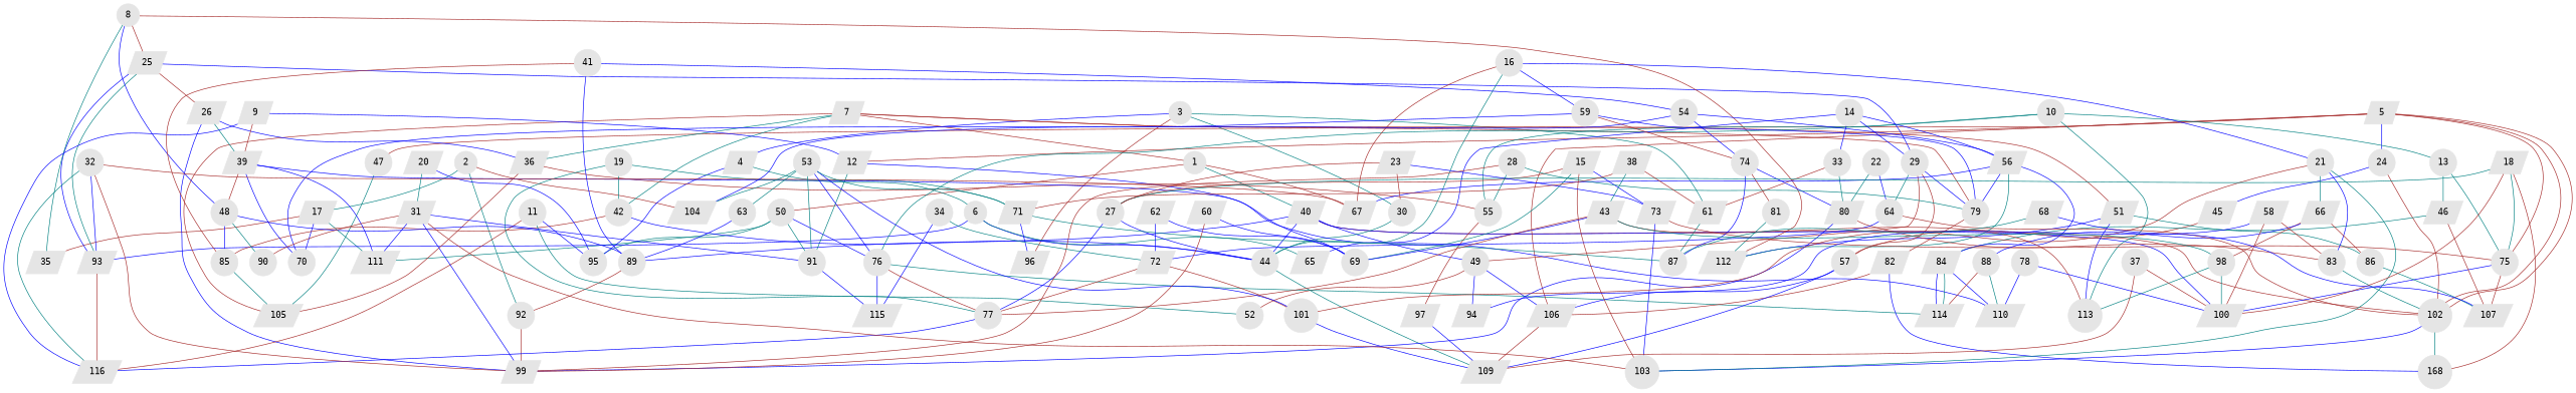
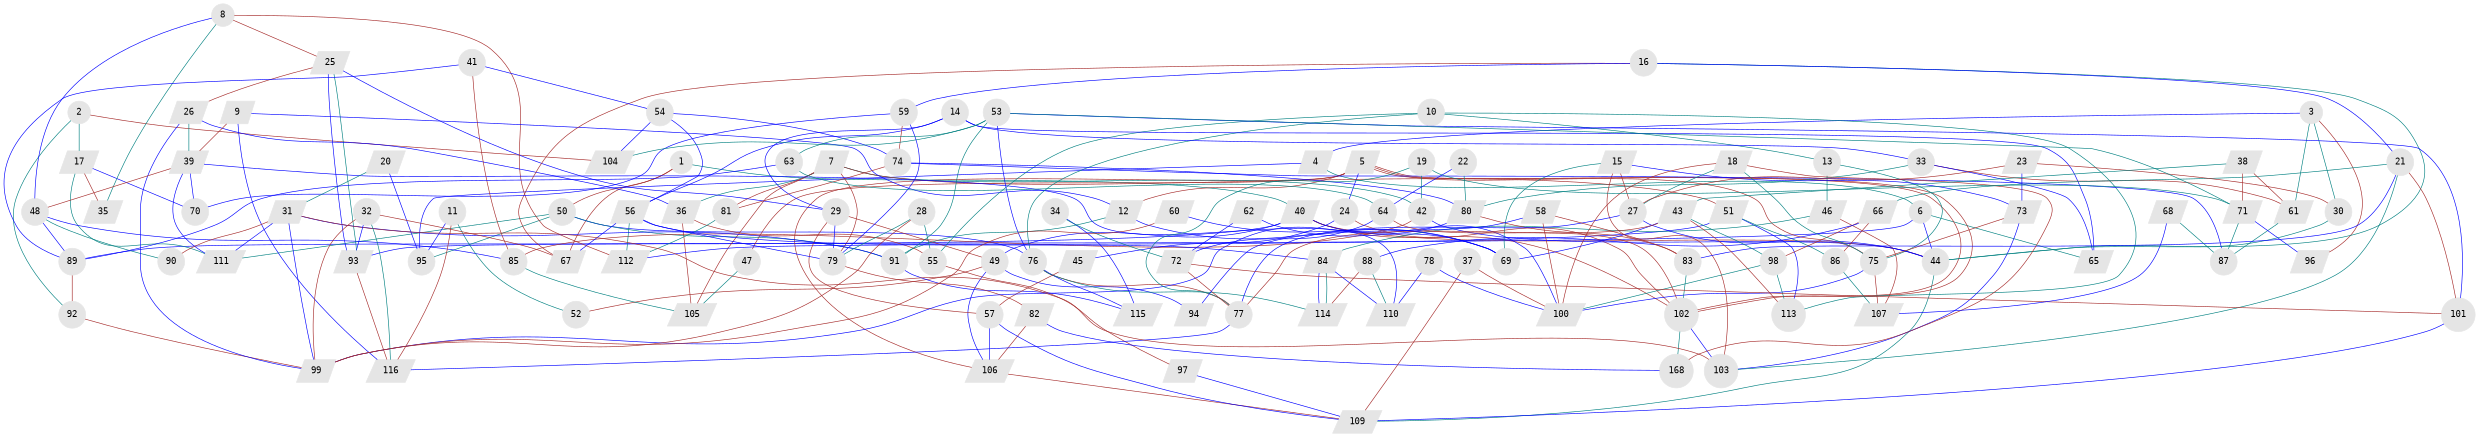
  graph {
    fontname="DejaVu Sans Mono"
    node [color=gray90 fontname="DejaVu Sans Mono" shape=circle style=filled]
    edge [color=blue fontname="DejaVu Sans Mono"]
    40 [shape=parallelogram]
    1
    50
    67 [shape=parallelogram]
    89
    102
    44
    100 [shape=parallelogram]
    49
    95
    76
    91
    111 [shape=parallelogram]
    17 [shape=parallelogram]
    2
    104 [shape=parallelogram]
    92
    35 [shape=parallelogram]
    70
    4 [shape=parallelogram]
    3
    30
    61 [shape=parallelogram]
    96 [shape=parallelogram]
    6
    87
    65 [shape=parallelogram]
    93 [shape=parallelogram]
    5 [shape=parallelogram]
    12 [shape=parallelogram]
    24
    47
    75
    106 [shape=parallelogram]
    69
    45 [shape=parallelogram]
    105 [shape=parallelogram]
    107 [shape=parallelogram]
    103
    n40 [label=168]
    109 [shape=parallelogram]
    116 [shape=parallelogram]
    7 [shape=parallelogram]
    36 [shape=parallelogram]
    42
    51 [shape=parallelogram]
    79
    81
    55
    85
    112 [shape=parallelogram]
    113
    86
    82 [shape=parallelogram]
    25 [shape=parallelogram]
    8
    48
    29
    26 [shape=parallelogram]
    90
    9 [shape=parallelogram]
    39 [shape=parallelogram]
    110 [shape=parallelogram]
    10
    13
    46 [shape=parallelogram]
    97 [shape=parallelogram]
    77
    115 [shape=parallelogram]
    114 [shape=parallelogram]
    11
    52
    84 [shape=parallelogram]
    14
    33
    56 [shape=parallelogram]
    57
    80 [shape=parallelogram]
    15 [shape=parallelogram]
    27
    73 [shape=parallelogram]
    16
    21
    59
    66 [shape=parallelogram]
    83
    101
    74
    18 [shape=parallelogram]
    19
    71 [shape=parallelogram]
    20 [shape=parallelogram]
    31 [shape=parallelogram]
    99 [shape=parallelogram]
    98
    88
    22
    64
    72 [shape=parallelogram]
    23 [shape=parallelogram]
    28
    94 [shape=parallelogram]
    32
    34
    37
    38 [shape=parallelogram]
    43 [shape=parallelogram]
    41
    54
    53
    63
    58 [shape=parallelogram]
    60 [shape=parallelogram]
    62 [shape=parallelogram]
    68 [shape=parallelogram]
    78
    40 -- 89
    40 -- 102 [color=brown]
-   40 -- 44
+   40 -- 44 [color=brown]
    40 -- 100
    40 -- 49
    1 -- 40 [color=teal]
    1 -- 50 [color=brown]
    1 -- 67 [color=brown]
    50 -- 95 [color=teal]
    50 -- 76
    50 -- 91 [color=teal]
    50 -- 111 [color=teal]
    89 -- 92 [color=brown]
    102 -- 103
    102 -- n40 [color=teal]
    44 -- 109 [color=teal]
    49 -- 106
    49 -- 52 [color=brown]
    49 -- 94
    76 -- 77 [color=brown]
    76 -- 115
    76 -- 114 [color=teal]
    91 -- 115
    17 -- 111 [color=teal]
    17 -- 35 [color=brown]
    17 -- 70
    2 -- 17 [color=teal]
    2 -- 104 [color=brown]
    2 -- 92 [color=teal]
    92 -- 99 [color=brown]
    4 -- 95
    4 -- 6 [color=teal]
    3 -- 4
    3 -- 30 [color=teal]
    3 -- 61 [color=teal]
    3 -- 96 [color=brown]
    30 -- 44 [color=teal]
    61 -- 87 [color=teal]
    6 -- 44
    6 -- 65 [color=teal]
    6 -- 93
    93 -- 116 [color=brown]
    5 -- 102 [color=brown]
    5 -- 102 [color=brown]
    5 -- 12 [color=brown]
    5 -- 24
    5 -- 47 [color=brown]
    5 -- 75 [color=brown]
    5 -- 106 [color=brown]
    12 -- 91 [color=teal]
    12 -- 69
    24 -- 102 [color=brown]
    24 -- 45
    47 -- 105 [color=teal]
    75 -- 100
    75 -- 107 [color=brown]
    106 -- 109 [color=brown]
    45 -- 57 [color=brown]
    7 -- 105 [color=brown]
    7 -- 36 [color=teal]
    7 -- 42 [color=teal]
    7 -- 51 [color=brown]
    7 -- 79 [color=brown]
-   7 -- 1 [color=brown]
+   7 -- 81 [color=brown]
    36 -- 105 [color=brown]
    36 -- 55 [color=brown]
    42 -- 44
    42 -- 85 [color=brown]
    51 -- 112
    51 -- 113
    51 -- 86 [color=teal]
    79 -- 82 [color=brown]
    81 -- 112 [color=teal]
    55 -- 97 [color=brown]
    85 -- 105 [color=teal]
    86 -- 107 [color=teal]
    82 -- 106 [color=brown]
    82 -- n40
    25 -- 93
    25 -- 93 [color=teal]
    25 -- 29
    25 -- 26 [color=brown]
    8 -- 35 [color=teal]
    8 -- 112 [color=brown]
    8 -- 25 [color=brown]
    8 -- 48
    48 -- 89
    48 -- 85
    48 -- 90 [color=teal]
    29 -- 49 [color=brown]
    29 -- 79
    29 -- 57 [color=brown]
    26 -- 36
    26 -- 39 [color=teal]
    26 -- 99
    9 -- 12
    9 -- 116
    9 -- 39 [color=brown]
    39 -- 111
    39 -- 70
    39 -- 48 [color=brown]
    39 -- 110
    10 -- 76 [color=teal]
    10 -- 55 [color=teal]
    10 -- 113 [color=teal]
    10 -- 13 [color=teal]
    13 -- 75 [color=teal]
    13 -- 46 [color=teal]
    46 -- 107 [color=brown]
    46 -- 84 [color=teal]
    97 -- 109
    77 -- 116
    11 -- 95
    11 -- 116 [color=brown]
    11 -- 52 [color=teal]
    84 -- 110
    84 -- 114
    84 -- 114 [color=teal]
    14 -- 65
    14 -- 29
    14 -- 33
    14 -- 56
    33 -- 61 [color=brown]
+   33 -- 65
    33 -- 80 [color=teal]
    56 -- 67
    56 -- 79
    56 -- 112 [color=teal]
    56 -- 84
    57 -- 106
    57 -- 109
    80 -- 83 [color=brown]
    80 -- 99
    15 -- 69 [color=teal]
    15 -- 103 [color=brown]
    15 -- 27 [color=brown]
    15 -- 73
    27 -- 44
    27 -- 77
    73 -- 75 [color=brown]
    73 -- 103
    16 -- 67 [color=brown]
    16 -- 44 [color=teal]
    16 -- 21
    16 -- 59
    21 -- 103 [color=teal]
    21 -- 66 [color=teal]
    21 -- 83
    21 -- 101 [color=brown]
    59 -- 70
    59 -- 79
    59 -- 74 [color=brown]
    66 -- 86 [color=brown]
    66 -- 98 [color=brown]
    66 -- 88
    83 -- 102 [color=teal]
    101 -- 109
    74 -- 87
    74 -- 81 [color=brown]
    74 -- 80
    18 -- 100 [color=brown]
    18 -- 75 [color=teal]
    18 -- n40 [color=brown]
    18 -- 27 [color=teal]
    19 -- 42 [color=teal]
    19 -- 77 [color=teal]
    19 -- 71 [color=teal]
    71 -- 96
    71 -- 87 [color=teal]
    20 -- 95
    20 -- 31 [color=teal]
    31 -- 91
    31 -- 111
    31 -- 103 [color=brown]
    31 -- 90 [color=brown]
    31 -- 99
    98 -- 100 [color=teal]
    98 -- 113 [color=teal]
    88 -- 110 [color=teal]
    88 -- 114 [color=brown]
    22 -- 80 [color=teal]
    22 -- 64
    64 -- 102 [color=brown]
    64 -- 72
    72 -- 77 [color=brown]
    72 -- 101 [color=brown]
    23 -- 30 [color=brown]
    23 -- 27 [color=brown]
    23 -- 73
    28 -- 79 [color=teal]
    28 -- 55 [color=teal]
    28 -- 99 [color=brown]
    32 -- 67 [color=brown]
    32 -- 93
    32 -- 116 [color=teal]
    32 -- 99 [color=brown]
    34 -- 115
    34 -- 72 [color=teal]
    37 -- 100 [color=brown]
    37 -- 109 [color=brown]
    38 -- 61 [color=brown]
    38 -- 71 [color=brown]
    38 -- 43 [color=teal]
    43 -- 69
    43 -- 113 [color=brown]
    43 -- 77 [color=brown]
    43 -- 98 [color=teal]
    41 -- 89
    41 -- 85 [color=brown]
    41 -- 54
    54 -- 104
    54 -- 56
    54 -- 74
    53 -- 76
    53 -- 91 [color=teal]
    53 -- 104 [color=teal]
    53 -- 101
    53 -- 71 [color=teal]
    53 -- 63 [color=teal]
    63 -- 89
-   29 -- 64 [color=teal]
+   63 -- 64 [color=teal]
    58 -- 100 [color=brown]
    58 -- 83 [color=brown]
    58 -- 94
    60 -- 69
    60 -- 99 [color=brown]
    62 -- 69
    62 -- 72
    68 -- 87 [color=teal]
    68 -- 107
    78 -- 100
    78 -- 110
  }
